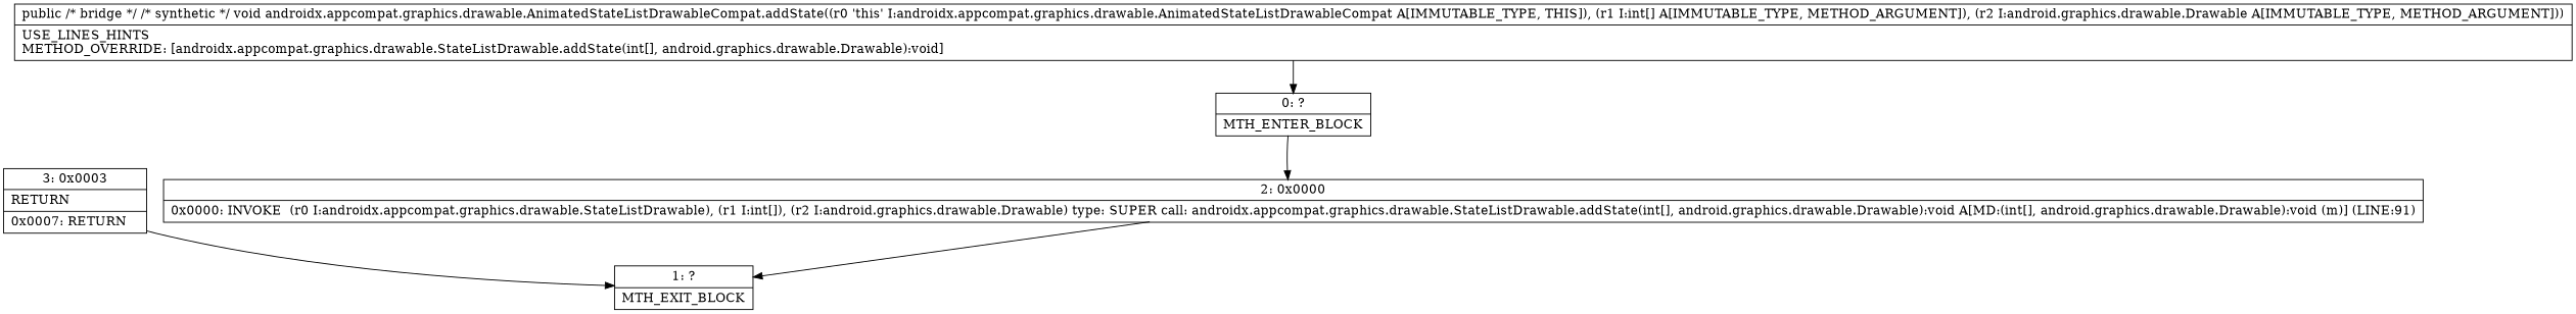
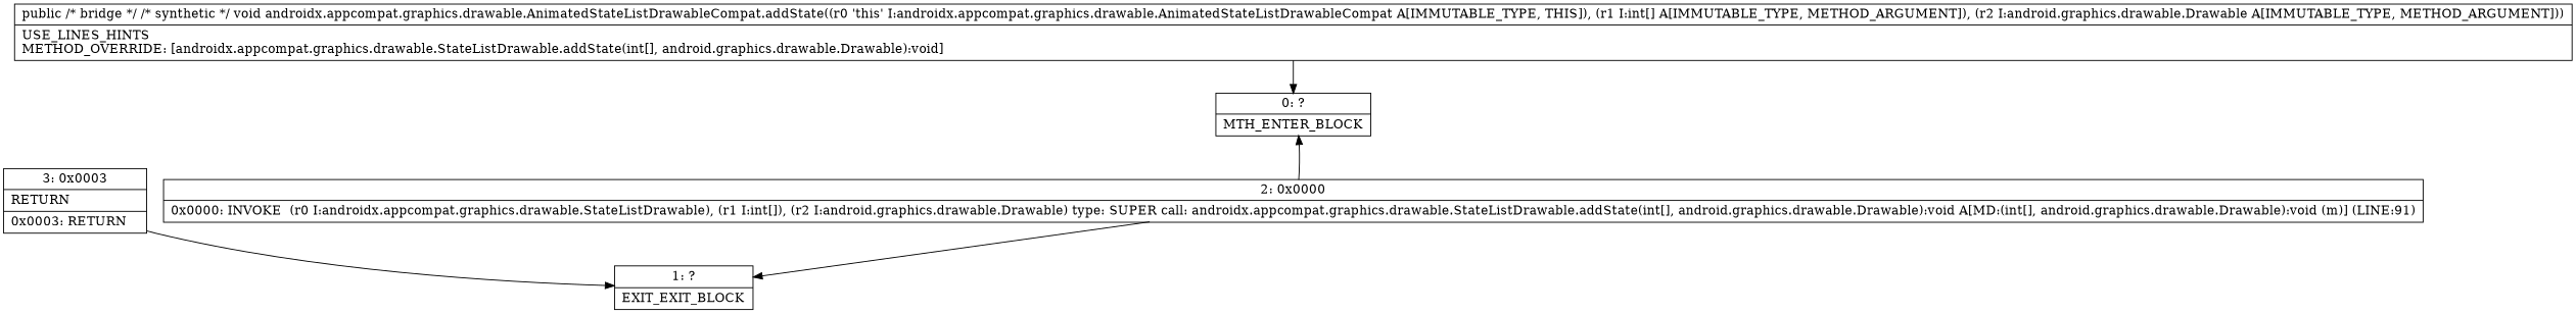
  digraph {
    node [shape=record]
    n1 [label="{0\:\ ?|MTH_ENTER_BLOCK\l}"]
    n2 [label="{2\:\ 0x0000|0x0000: INVOKE  (r0 I:androidx.appcompat.graphics.drawable.StateListDrawable), (r1 I:int[]), (r2 I:android.graphics.drawable.Drawable) type: SUPER call: androidx.appcompat.graphics.drawable.StateListDrawable.addState(int[], android.graphics.drawable.Drawable):void A[MD:(int[], android.graphics.drawable.Drawable):void (m)] (LINE:91)\l}"]
-   n3 [label="{1\:\ ?|MTH_EXIT_BLOCK\l}"]
-   n4 [label="{3\:\ 0x0003|RETURN\l|0x0007: RETURN   \l}"]
+   n3 [label="{1\:\ ?|EXIT_EXIT_BLOCK\l}"]
+   n4 [label="{3\:\ 0x0003|RETURN\l|0x0003: RETURN   \l}"]
    n5 [label="{public \/* bridge *\/ \/* synthetic *\/ void androidx.appcompat.graphics.drawable.AnimatedStateListDrawableCompat.addState((r0 'this' I:androidx.appcompat.graphics.drawable.AnimatedStateListDrawableCompat A[IMMUTABLE_TYPE, THIS]), (r1 I:int[] A[IMMUTABLE_TYPE, METHOD_ARGUMENT]), (r2 I:android.graphics.drawable.Drawable A[IMMUTABLE_TYPE, METHOD_ARGUMENT]))  | USE_LINES_HINTS\lMETHOD_OVERRIDE: [androidx.appcompat.graphics.drawable.StateListDrawable.addState(int[], android.graphics.drawable.Drawable):void]\l}"]
-   n1 -> n2
+   n2 -> n1
    n2 -> n3
    n4 -> n3
    n5 -> n1
  }
